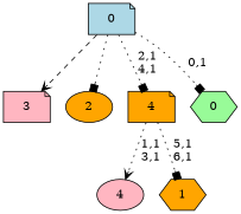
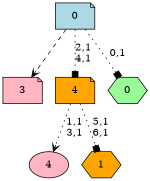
  digraph {
    node [style=filled fillcolor=orange shape=note]
    edge [style=dotted arrowhead=box]
    n1 [label=4 fillcolor=lightpink shape=ellipse]
    n2 [label=3 fillcolor=lightpink]
-   n3 [label=2 shape=ellipse]
    n4 [label=1 shape=hexagon]
    4
    n6 [label=0 fillcolor=palegreen shape=hexagon]
    0 [fillcolor=lightblue]
    4 -> n1 [label="1,1\n3,1" arrowhead=vee]
    4 -> n4 [label="5,1\n6,1"]
    0 -> n2 [style=dashed arrowhead=vee]
-   0 -> n3
    0 -> 4 [label="2,1\n4,1"]
    0 -> n6 [label="0,1"]
  }
